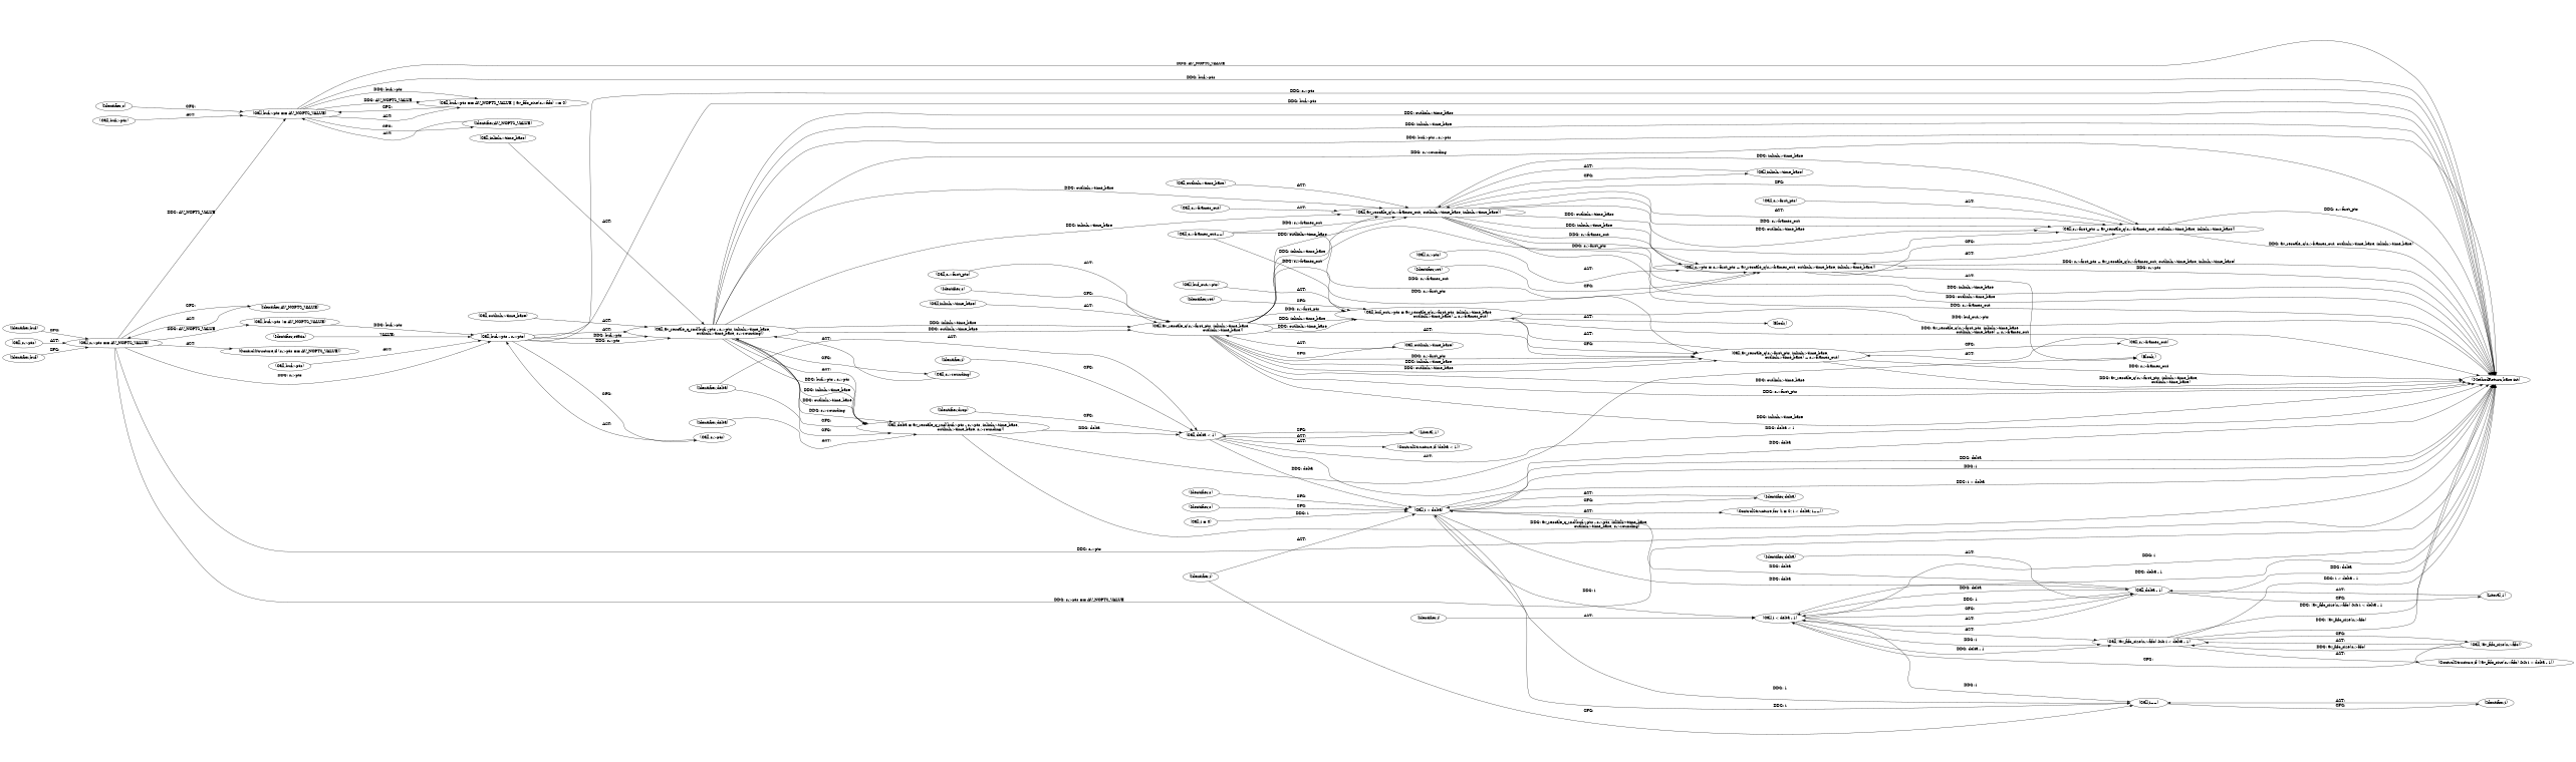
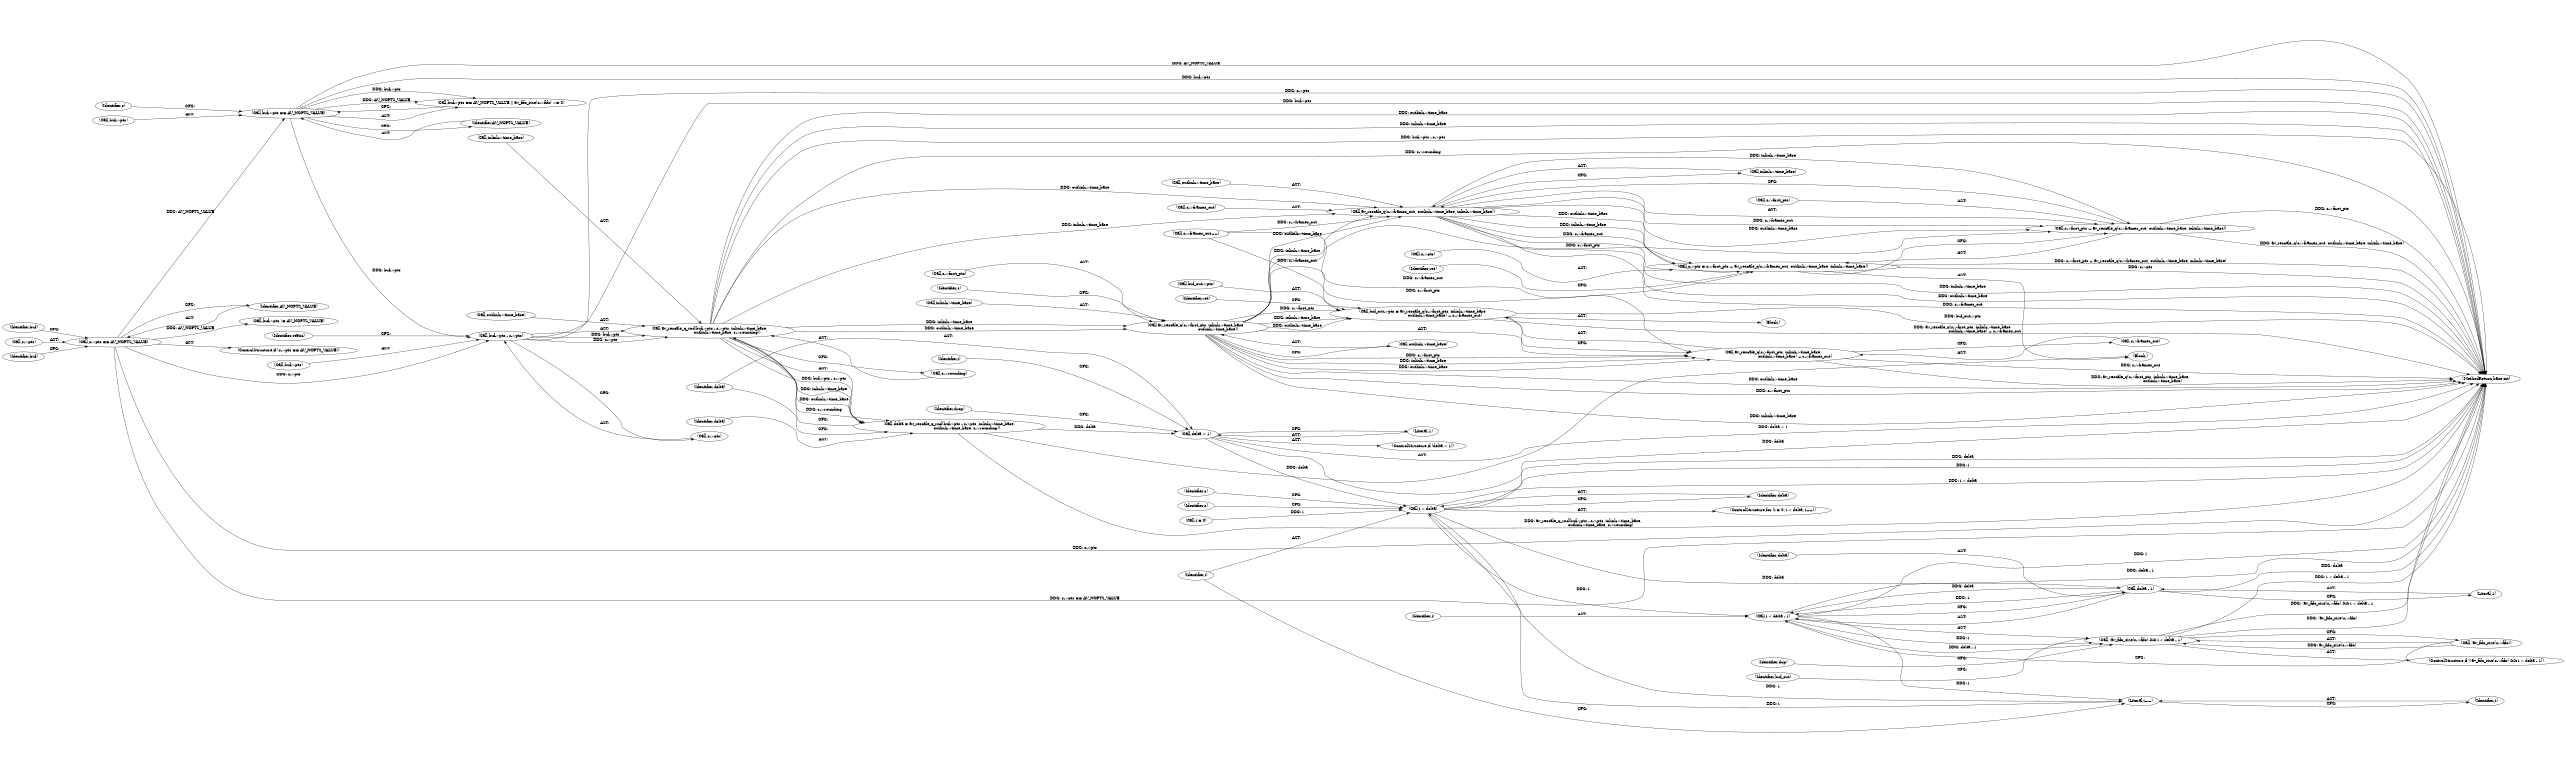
  digraph {
    rankdir=LR
    n1 [label="(Call,av_rescale_q_rnd(buf->pts - s->pts, inlink->time_base,\n                             outlink->time_base, s->rounding))"]
    n2 [label="(Call,delta = av_rescale_q_rnd(buf->pts - s->pts, inlink->time_base,\n                             outlink->time_base, s->rounding))"]
    n3 [label="(Call,av_rescale_q(s->first_pts, inlink->time_base,\n                                    outlink->time_base))"]
    n4 [label="(Call,av_rescale_q(s->frames_out, outlink->time_base, inlink->time_base))"]
    n5 [label="(Call,s->rounding)"]
    n6 [label="(MethodReturn,base int)"]
    n7 [label="(Call,delta < 1)"]
    n8 [label="(Block,)"]
    n9 [label="(Call,buf_out->pts = av_rescale_q(s->first_pts, inlink->time_base,\n                                    outlink->time_base) + s->frames_out)"]
    n10 [label="(Call,av_rescale_q(s->first_pts, inlink->time_base,\n                                    outlink->time_base) + s->frames_out)"]
    n11 [label="(Call,s->pts = s->first_pts + av_rescale_q(s->frames_out, outlink->time_base, inlink->time_base))"]
    n12 [label="(Call,s->first_pts + av_rescale_q(s->frames_out, outlink->time_base, inlink->time_base))"]
    n13 [label="(Call,outlink->time_base)"]
    n14 [label="(Call,inlink->time_base)"]
    n15 [label="(Call,buf->pts - s->pts)"]
    n16 [label="(Call,s->pts)"]
    n17 [label="(Call,buf->pts == AV_NOPTS_VALUE)"]
    n18 [label="(Identifier,AV_NOPTS_VALUE)"]
    n19 [label="(Call,buf->pts == AV_NOPTS_VALUE || av_fifo_size(s->fifo) <= 0)"]
    n20 [label="(Call,s->pts == AV_NOPTS_VALUE)"]
    n21 [label="(ControlStructure,if (s->pts == AV_NOPTS_VALUE))"]
    n22 [label="(Call,buf->pts != AV_NOPTS_VALUE)"]
    n23 [label="(Identifier,AV_NOPTS_VALUE)"]
    n24 [label="(Call,i < delta)"]
    n25 [label="(Literal,1)"]
    n26 [label="(ControlStructure,if (delta < 1))"]
-   n27 [label="(Call,i++)"]
+   n27 [label="(Literal,i++)"]
    n28 [label="(Call,i < delta - 1)"]
    n29 [label="(Call,delta - 1)"]
    n30 [label="(Identifier,delta)"]
    n31 [label="(ControlStructure,for (i = 0; i < delta; i++))"]
    n32 [label="(Identifier,i)"]
    n33 [label="(Call,!av_fifo_size(s->fifo) && i < delta - 1)"]
    n34 [label="(Literal,1)"]
    n35 [label="(Call,!av_fifo_size(s->fifo))"]
    n36 [label="(ControlStructure,if (!av_fifo_size(s->fifo) && i < delta - 1))"]
    n37 [label="(Block,)"]
    n38 [label="(Call,s->frames_out)"]
    n39 [label="(Identifier,delta)"]
+   n40 [label="(Identifier,dup)"]
    n41 [label="(Call,buf->pts)"]
    n42 [label="(Call,inlink->time_base)"]
    n43 [label="(Call,s->pts)"]
    n44 [label="(Identifier,ret)"]
    n45 [label="(Identifier,i)"]
    n46 [label="(Identifier,buf)"]
    n47 [label="(Identifier,i)"]
    n48 [label="(Identifier,delta)"]
    n49 [label="(Call,s->frames_out)"]
    n50 [label="(Call,inlink->time_base)"]
    n51 [label="(Call,s->first_pts)"]
    n52 [label="(Identifier,drop)"]
    n53 [label="(Call,s->frames_out++)"]
+   n54 [label="(Identifier,buf_out)"]
    n55 [label="(Identifier,i)"]
    n56 [label="(Identifier,s)"]
    n57 [label="(Call,s->pts)"]
    n58 [label="(Identifier,ret)"]
    n59 [label="(Identifier,s)"]
    n60 [label="(Identifier,delta)"]
    n61 [label="(Identifier,s)"]
    n62 [label="(Call,s->first_pts)"]
    n63 [label="(Identifier,static)"]
    n64 [label="(Call,i = 0)"]
    n65 [label="(Call,outlink->time_base)"]
    n66 [label="(Identifier,s)"]
    n67 [label="(Call,buf->pts)"]
    n68 [label="(Call,outlink->time_base)"]
    n69 [label="(Identifier,buf)"]
    n70 [label="(Call,buf_out->pts)"]
    n1 -> n2 [label="AST: "]
    n1 -> n2 [label="DDG: buf->pts - s->pts"]
    n1 -> n2 [label="DDG: inlink->time_base"]
    n1 -> n2 [label="DDG: outlink->time_base"]
    n1 -> n2 [label="DDG: s->rounding"]
    n1 -> n3 [label="DDG: inlink->time_base"]
    n1 -> n3 [label="DDG: outlink->time_base"]
    n1 -> n4 [label="DDG: outlink->time_base"]
    n1 -> n4 [label="DDG: inlink->time_base"]
    n1 -> n5 [label="CFG: "]
    n1 -> n6 [label="DDG: outlink->time_base"]
    n1 -> n6 [label="DDG: inlink->time_base"]
    n1 -> n6 [label="DDG: buf->pts - s->pts"]
    n1 -> n6 [label="DDG: s->rounding"]
    n2 -> n1 [label="CFG: "]
    n2 -> n6 [label="DDG: av_rescale_q_rnd(buf->pts - s->pts, inlink->time_base,\n                             outlink->time_base, s->rounding)"]
    n2 -> n7 [label="DDG: delta"]
    n2 -> n8 [label="AST: "]
    n3 -> n4 [label="DDG: outlink->time_base"]
    n3 -> n4 [label="DDG: inlink->time_base"]
    n3 -> n6 [label="DDG: outlink->time_base"]
    n3 -> n6 [label="DDG: s->first_pts"]
    n3 -> n6 [label="DDG: inlink->time_base"]
    n3 -> n9 [label="DDG: s->first_pts"]
    n3 -> n9 [label="DDG: inlink->time_base"]
    n3 -> n9 [label="DDG: outlink->time_base"]
    n3 -> n10 [label="AST: "]
    n3 -> n10 [label="DDG: s->first_pts"]
    n3 -> n10 [label="DDG: inlink->time_base"]
    n3 -> n10 [label="DDG: outlink->time_base"]
    n3 -> n11 [label="DDG: s->first_pts"]
    n3 -> n12 [label="DDG: s->first_pts"]
    n3 -> n13 [label="CFG: "]
    n4 -> n6 [label="DDG: inlink->time_base"]
    n4 -> n6 [label="DDG: outlink->time_base"]
    n4 -> n6 [label="DDG: s->frames_out"]
    n4 -> n11 [label="DDG: s->frames_out"]
    n4 -> n11 [label="DDG: outlink->time_base"]
    n4 -> n11 [label="DDG: inlink->time_base"]
    n4 -> n12 [label="AST: "]
    n4 -> n12 [label="DDG: s->frames_out"]
    n4 -> n12 [label="DDG: outlink->time_base"]
    n4 -> n12 [label="DDG: inlink->time_base"]
    n4 -> n14 [label="CFG: "]
    n5 -> n1 [label="AST: "]
    n7 -> n6 [label="DDG: delta < 1"]
    n7 -> n6 [label="DDG: delta"]
    n7 -> n24 [label="DDG: delta"]
    n7 -> n25 [label="CFG: "]
    n7 -> n26 [label="AST: "]
    n9 -> n6 [label="DDG: buf_out->pts"]
    n9 -> n6 [label="DDG: av_rescale_q(s->first_pts, inlink->time_base,\n                                    outlink->time_base) + s->frames_out"]
    n9 -> n10 [label="CFG: "]
    n9 -> n37 [label="AST: "]
    n10 -> n6 [label="DDG: s->frames_out"]
    n10 -> n6 [label="DDG: av_rescale_q(s->first_pts, inlink->time_base,\n                                    outlink->time_base)"]
    n10 -> n9 [label="AST: "]
    n10 -> n38 [label="CFG: "]
    n11 -> n6 [label="DDG: s->first_pts + av_rescale_q(s->frames_out, outlink->time_base, inlink->time_base)"]
    n11 -> n6 [label="DDG: s->pts"]
    n11 -> n8 [label="AST: "]
    n11 -> n12 [label="CFG: "]
    n12 -> n4 [label="CFG: "]
    n12 -> n6 [label="DDG: av_rescale_q(s->frames_out, outlink->time_base, inlink->time_base)"]
    n12 -> n6 [label="DDG: s->first_pts"]
    n12 -> n11 [label="AST: "]
    n13 -> n3 [label="AST: "]
    n14 -> n4 [label="AST: "]
    n15 -> n1 [label="AST: "]
    n15 -> n1 [label="DDG: buf->pts"]
    n15 -> n1 [label="DDG: s->pts"]
    n15 -> n6 [label="DDG: s->pts"]
    n15 -> n6 [label="DDG: buf->pts"]
    n15 -> n16 [label="CFG: "]
    n16 -> n15 [label="AST: "]
    n17 -> n6 [label="DDG: AV_NOPTS_VALUE"]
    n17 -> n6 [label="DDG: buf->pts"]
-   n22 -> n15 [label="DDG: buf->pts"]
+   n17 -> n15 [label="DDG: buf->pts"]
    n17 -> n18 [label="CFG: "]
    n17 -> n19 [label="AST: "]
    n17 -> n19 [label="DDG: buf->pts"]
    n17 -> n19 [label="DDG: AV_NOPTS_VALUE"]
    n18 -> n17 [label="AST: "]
    n19 -> n17 [label="CFG: "]
    n20 -> n6 [label="DDG: s->pts"]
    n20 -> n6 [label="DDG: s->pts == AV_NOPTS_VALUE"]
    n20 -> n15 [label="DDG: s->pts"]
    n20 -> n17 [label="DDG: AV_NOPTS_VALUE"]
    n20 -> n21 [label="AST: "]
    n20 -> n22 [label="DDG: AV_NOPTS_VALUE"]
    n20 -> n23 [label="CFG: "]
    n23 -> n20 [label="AST: "]
    n24 -> n6 [label="DDG: delta"]
    n24 -> n6 [label="DDG: i"]
    n24 -> n6 [label="DDG: i < delta"]
    n24 -> n27 [label="DDG: i"]
    n24 -> n28 [label="DDG: i"]
    n24 -> n29 [label="DDG: delta"]
    n24 -> n30 [label="CFG: "]
    n24 -> n31 [label="AST: "]
    n25 -> n7 [label="AST: "]
    n27 -> n24 [label="DDG: 1"]
    n27 -> n32 [label="CFG: "]
    n28 -> n6 [label="DDG: i"]
    n28 -> n6 [label="DDG: delta - 1"]
    n28 -> n27 [label="DDG: i"]
    n28 -> n29 [label="CFG: "]
    n28 -> n33 [label="AST: "]
    n28 -> n33 [label="DDG: i"]
    n28 -> n33 [label="DDG: delta - 1"]
    n29 -> n6 [label="DDG: delta"]
-   n29 -> n24 [label="DDG: delta"]
    n29 -> n28 [label="AST: "]
    n29 -> n28 [label="DDG: delta"]
    n29 -> n28 [label="DDG: 1"]
    n29 -> n34 [label="CFG: "]
    n30 -> n24 [label="AST: "]
    n32 -> n27 [label="AST: "]
    n33 -> n6 [label="DDG: i < delta - 1"]
    n33 -> n6 [label="DDG: !av_fifo_size(s->fifo) && i < delta - 1"]
    n33 -> n6 [label="DDG: !av_fifo_size(s->fifo)"]
    n33 -> n35 [label="CFG: "]
    n33 -> n36 [label="AST: "]
    n34 -> n29 [label="AST: "]
    n35 -> n28 [label="CFG: "]
    n35 -> n33 [label="AST: "]
    n35 -> n33 [label="DDG: av_fifo_size(s->fifo)"]
    n38 -> n10 [label="AST: "]
    n39 -> n2 [label="CFG: "]
    n39 -> n7 [label="AST: "]
+   n40 -> n33 [label="CFG: "]
    n41 -> n17 [label="AST: "]
    n42 -> n3 [label="AST: "]
    n43 -> n11 [label="AST: "]
    n44 -> n11 [label="CFG: "]
    n45 -> n28 [label="AST: "]
    n46 -> n20 [label="CFG: "]
    n47 -> n7 [label="CFG: "]
    n48 -> n2 [label="AST: "]
    n49 -> n4 [label="AST: "]
    n50 -> n1 [label="AST: "]
    n51 -> n12 [label="AST: "]
    n52 -> n7 [label="CFG: "]
    n53 -> n4 [label="DDG: s->frames_out"]
    n53 -> n9 [label="DDG: s->frames_out"]
    n53 -> n10 [label="DDG: s->frames_out"]
+   n54 -> n33 [label="CFG: "]
    n55 -> n24 [label="AST: "]
    n55 -> n27 [label="CFG: "]
    n56 -> n24 [label="CFG: "]
    n57 -> n20 [label="AST: "]
    n58 -> n9 [label="CFG: "]
    n59 -> n17 [label="CFG: "]
    n60 -> n29 [label="AST: "]
    n61 -> n24 [label="CFG: "]
    n62 -> n3 [label="AST: "]
-   n63 -> n15 [label="VALUE: "]
+   n63 -> n15 [label="CFG: "]
    n64 -> n24 [label="DDG: i"]
    n65 -> n4 [label="AST: "]
    n66 -> n3 [label="CFG: "]
    n67 -> n15 [label="AST: "]
    n68 -> n1 [label="AST: "]
    n69 -> n20 [label="CFG: "]
    n70 -> n9 [label="AST: "]
  }
